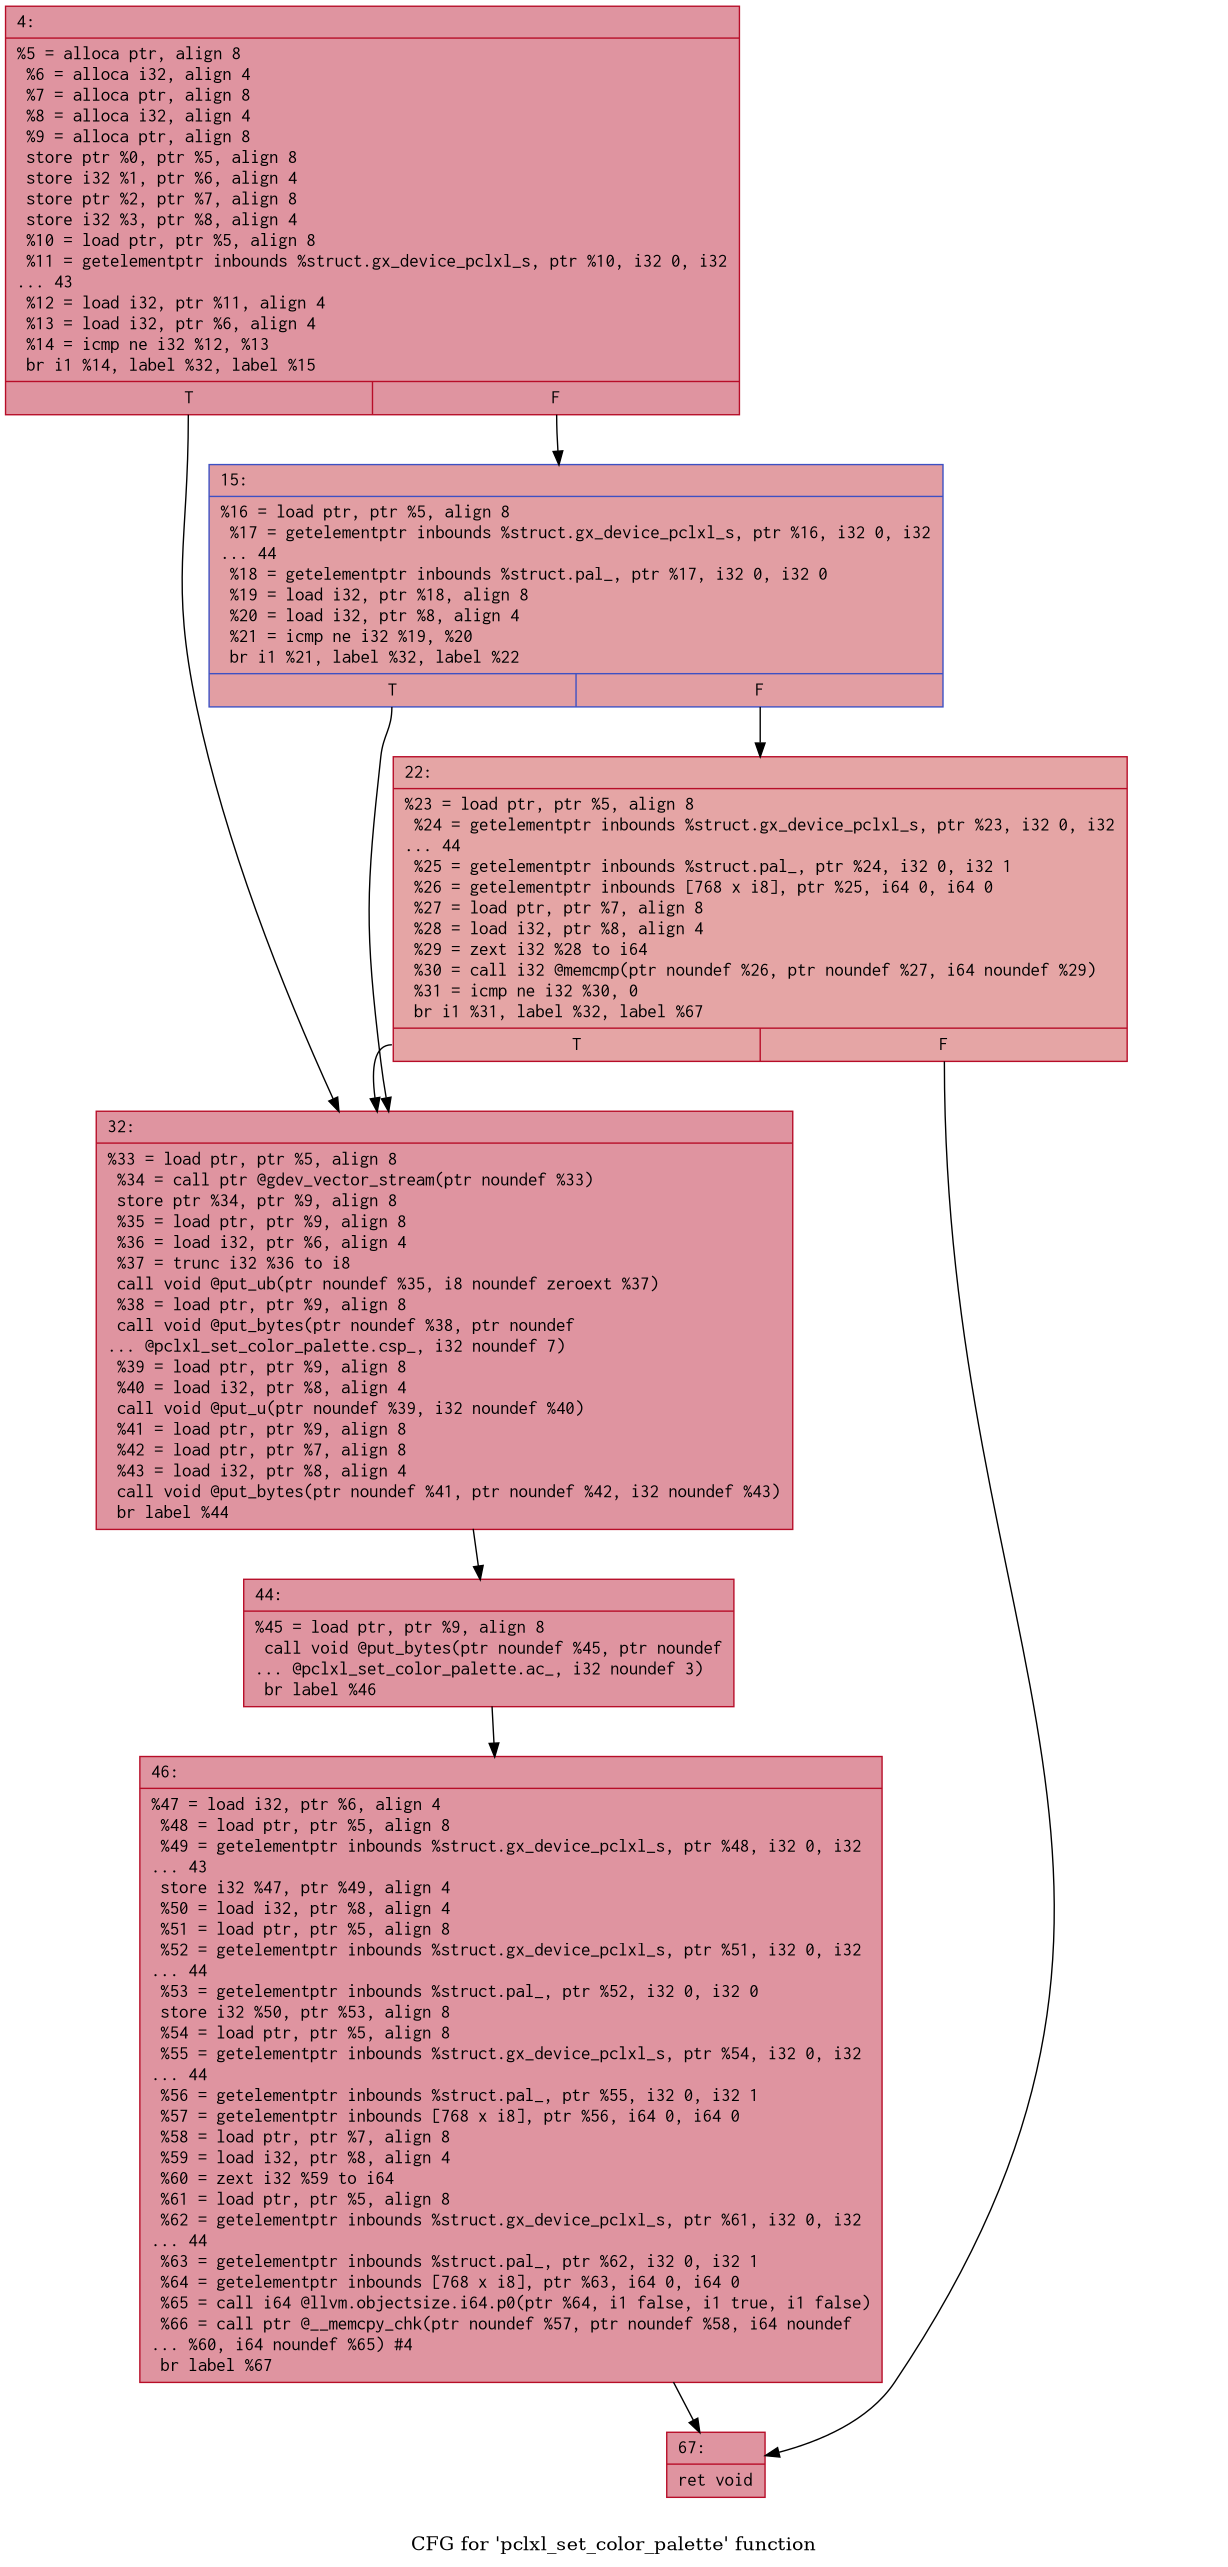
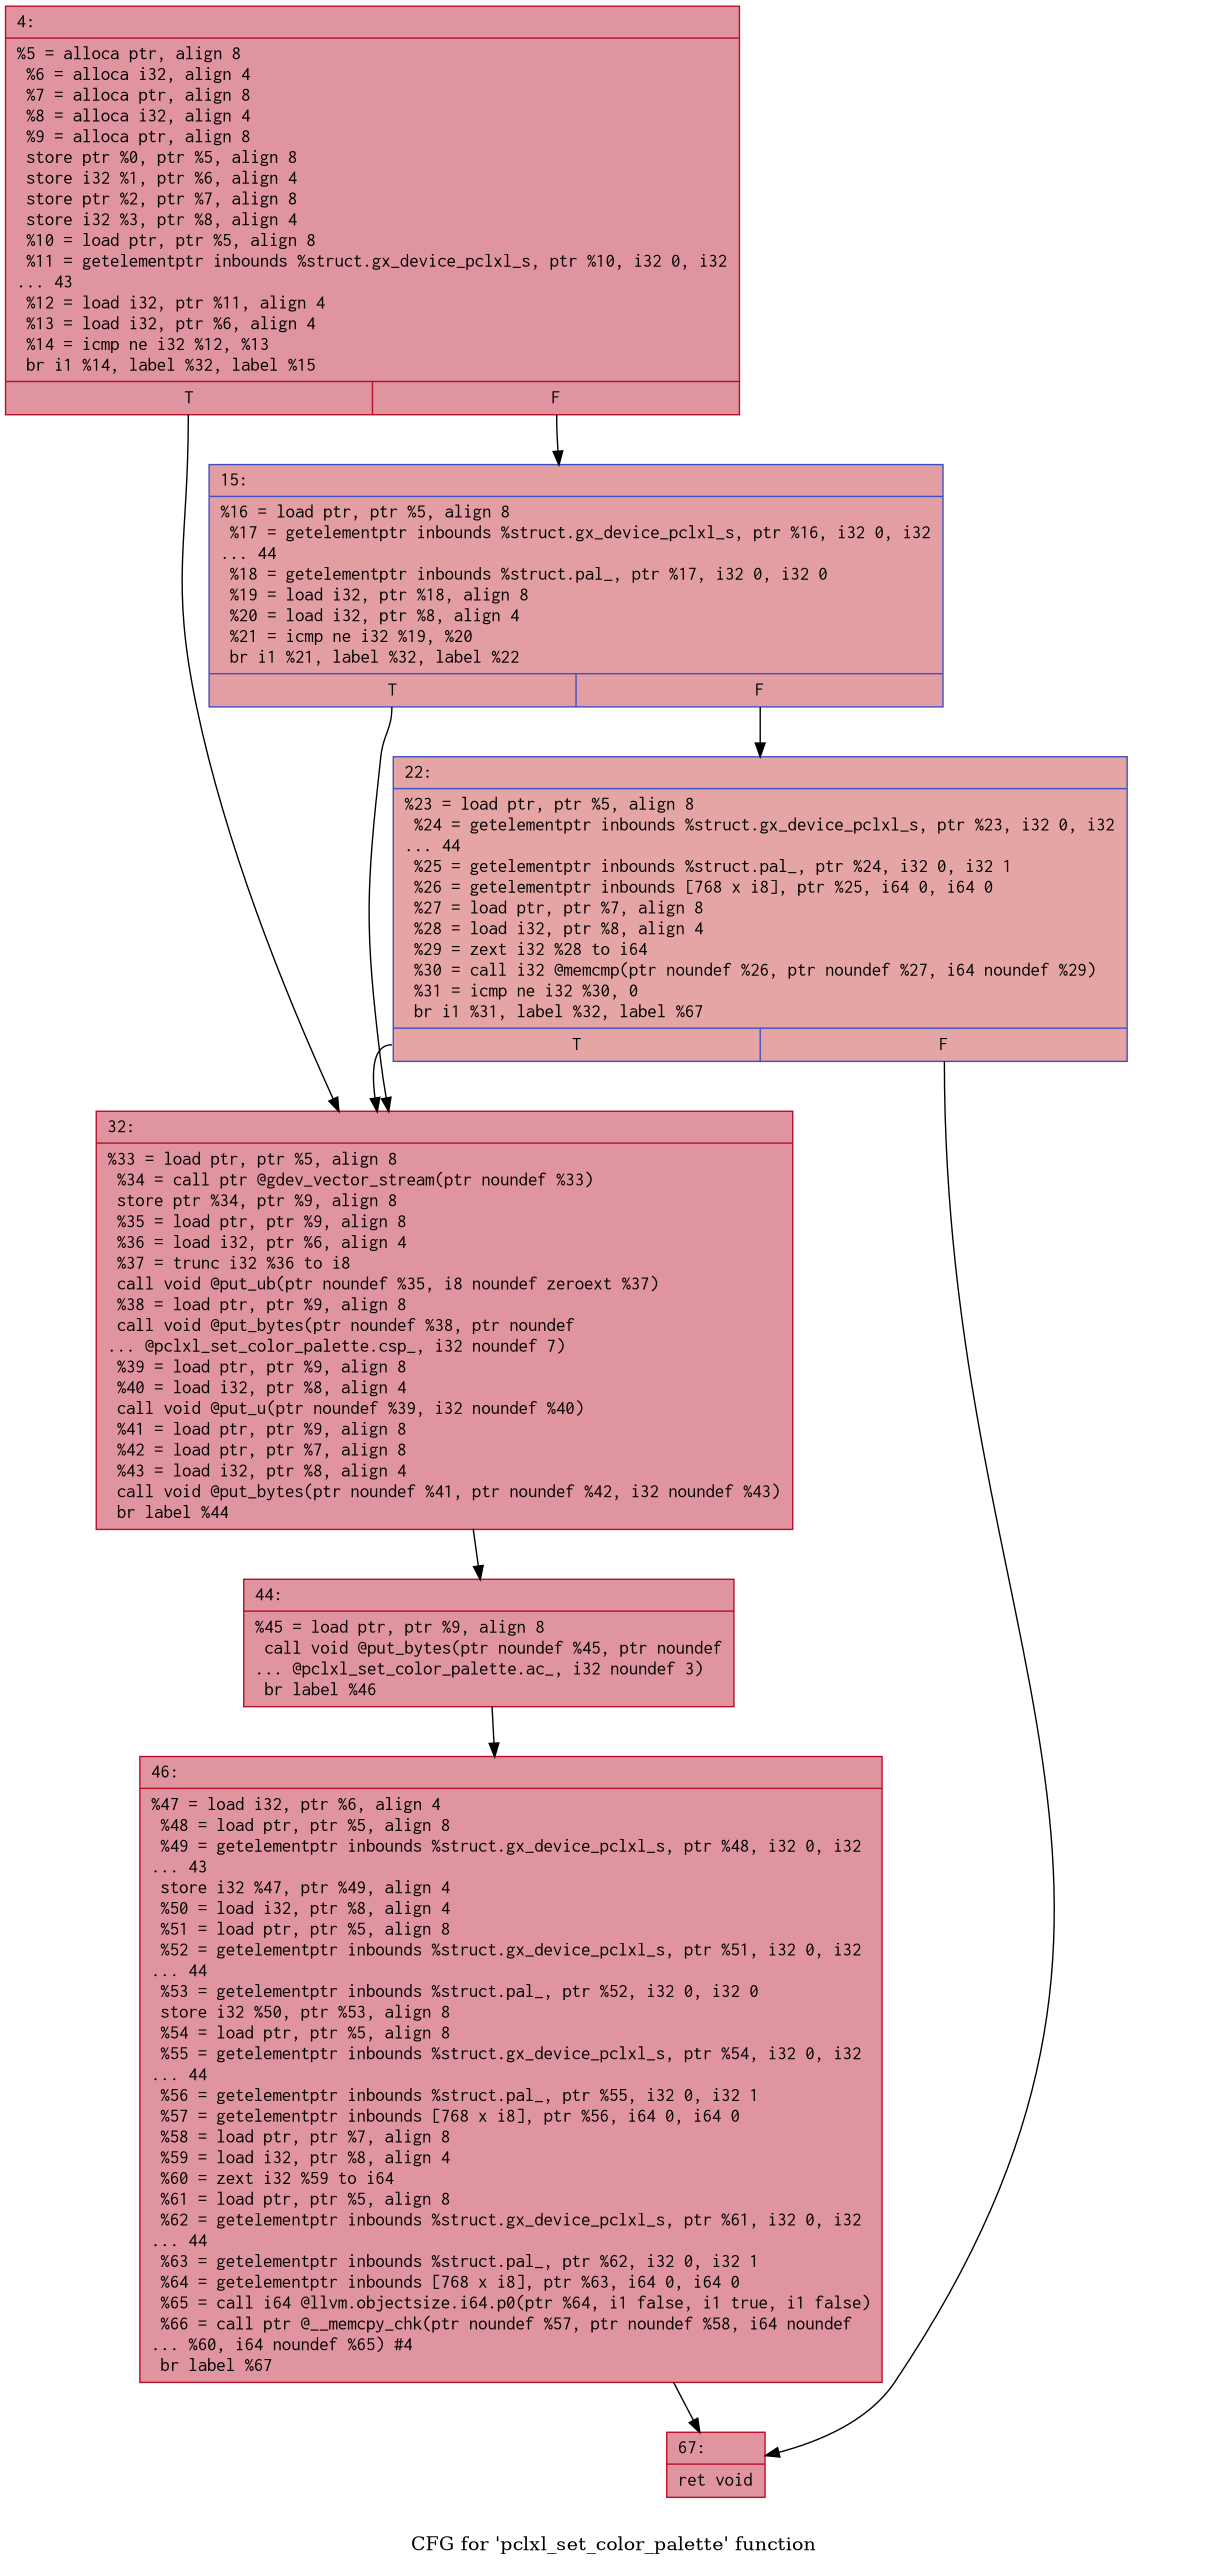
  digraph {
    label="CFG for 'pclxl_set_color_palette' function"
    node [color="#b70d28ff" fillcolor="#b70d2870" fontname=Courier shape=record style=filled]
    n1 [label="{4:\l|  %5 = alloca ptr, align 8\l  %6 = alloca i32, align 4\l  %7 = alloca ptr, align 8\l  %8 = alloca i32, align 4\l  %9 = alloca ptr, align 8\l  store ptr %0, ptr %5, align 8\l  store i32 %1, ptr %6, align 4\l  store ptr %2, ptr %7, align 8\l  store i32 %3, ptr %8, align 4\l  %10 = load ptr, ptr %5, align 8\l  %11 = getelementptr inbounds %struct.gx_device_pclxl_s, ptr %10, i32 0, i32\l... 43\l  %12 = load i32, ptr %11, align 4\l  %13 = load i32, ptr %6, align 4\l  %14 = icmp ne i32 %12, %13\l  br i1 %14, label %32, label %15\l|{<s0>T|<s1>F}}"]
    n2 [label="{32:\l|  %33 = load ptr, ptr %5, align 8\l  %34 = call ptr @gdev_vector_stream(ptr noundef %33)\l  store ptr %34, ptr %9, align 8\l  %35 = load ptr, ptr %9, align 8\l  %36 = load i32, ptr %6, align 4\l  %37 = trunc i32 %36 to i8\l  call void @put_ub(ptr noundef %35, i8 noundef zeroext %37)\l  %38 = load ptr, ptr %9, align 8\l  call void @put_bytes(ptr noundef %38, ptr noundef\l... @pclxl_set_color_palette.csp_, i32 noundef 7)\l  %39 = load ptr, ptr %9, align 8\l  %40 = load i32, ptr %8, align 4\l  call void @put_u(ptr noundef %39, i32 noundef %40)\l  %41 = load ptr, ptr %9, align 8\l  %42 = load ptr, ptr %7, align 8\l  %43 = load i32, ptr %8, align 4\l  call void @put_bytes(ptr noundef %41, ptr noundef %42, i32 noundef %43)\l  br label %44\l}"]
    n3 [color="#3d50c3ff" fillcolor="#be242e70" label="{15:\l|  %16 = load ptr, ptr %5, align 8\l  %17 = getelementptr inbounds %struct.gx_device_pclxl_s, ptr %16, i32 0, i32\l... 44\l  %18 = getelementptr inbounds %struct.pal_, ptr %17, i32 0, i32 0\l  %19 = load i32, ptr %18, align 8\l  %20 = load i32, ptr %8, align 4\l  %21 = icmp ne i32 %19, %20\l  br i1 %21, label %32, label %22\l|{<s0>T|<s1>F}}"]
    n4 [label="{44:\l|  %45 = load ptr, ptr %9, align 8\l  call void @put_bytes(ptr noundef %45, ptr noundef\l... @pclxl_set_color_palette.ac_, i32 noundef 3)\l  br label %46\l}"]
-   n5 [fillcolor="#c5333470" label="{22:\l|  %23 = load ptr, ptr %5, align 8\l  %24 = getelementptr inbounds %struct.gx_device_pclxl_s, ptr %23, i32 0, i32\l... 44\l  %25 = getelementptr inbounds %struct.pal_, ptr %24, i32 0, i32 1\l  %26 = getelementptr inbounds [768 x i8], ptr %25, i64 0, i64 0\l  %27 = load ptr, ptr %7, align 8\l  %28 = load i32, ptr %8, align 4\l  %29 = zext i32 %28 to i64\l  %30 = call i32 @memcmp(ptr noundef %26, ptr noundef %27, i64 noundef %29)\l  %31 = icmp ne i32 %30, 0\l  br i1 %31, label %32, label %67\l|{<s0>T|<s1>F}}"]
+   n5 [color="#3d50c3ff" fillcolor="#c5333470" label="{22:\l|  %23 = load ptr, ptr %5, align 8\l  %24 = getelementptr inbounds %struct.gx_device_pclxl_s, ptr %23, i32 0, i32\l... 44\l  %25 = getelementptr inbounds %struct.pal_, ptr %24, i32 0, i32 1\l  %26 = getelementptr inbounds [768 x i8], ptr %25, i64 0, i64 0\l  %27 = load ptr, ptr %7, align 8\l  %28 = load i32, ptr %8, align 4\l  %29 = zext i32 %28 to i64\l  %30 = call i32 @memcmp(ptr noundef %26, ptr noundef %27, i64 noundef %29)\l  %31 = icmp ne i32 %30, 0\l  br i1 %31, label %32, label %67\l|{<s0>T|<s1>F}}"]
    n6 [label="{67:\l|  ret void\l}"]
    n7 [label="{46:\l|  %47 = load i32, ptr %6, align 4\l  %48 = load ptr, ptr %5, align 8\l  %49 = getelementptr inbounds %struct.gx_device_pclxl_s, ptr %48, i32 0, i32\l... 43\l  store i32 %47, ptr %49, align 4\l  %50 = load i32, ptr %8, align 4\l  %51 = load ptr, ptr %5, align 8\l  %52 = getelementptr inbounds %struct.gx_device_pclxl_s, ptr %51, i32 0, i32\l... 44\l  %53 = getelementptr inbounds %struct.pal_, ptr %52, i32 0, i32 0\l  store i32 %50, ptr %53, align 8\l  %54 = load ptr, ptr %5, align 8\l  %55 = getelementptr inbounds %struct.gx_device_pclxl_s, ptr %54, i32 0, i32\l... 44\l  %56 = getelementptr inbounds %struct.pal_, ptr %55, i32 0, i32 1\l  %57 = getelementptr inbounds [768 x i8], ptr %56, i64 0, i64 0\l  %58 = load ptr, ptr %7, align 8\l  %59 = load i32, ptr %8, align 4\l  %60 = zext i32 %59 to i64\l  %61 = load ptr, ptr %5, align 8\l  %62 = getelementptr inbounds %struct.gx_device_pclxl_s, ptr %61, i32 0, i32\l... 44\l  %63 = getelementptr inbounds %struct.pal_, ptr %62, i32 0, i32 1\l  %64 = getelementptr inbounds [768 x i8], ptr %63, i64 0, i64 0\l  %65 = call i64 @llvm.objectsize.i64.p0(ptr %64, i1 false, i1 true, i1 false)\l  %66 = call ptr @__memcpy_chk(ptr noundef %57, ptr noundef %58, i64 noundef\l... %60, i64 noundef %65) #4\l  br label %67\l}"]
    n1 -> n2 [tailport=s0]
    n1 -> n3 [tailport=s1]
    n2 -> n4
    n3 -> n2 [tailport=s0]
    n3 -> n5 [tailport=s1]
    n4 -> n7
    n5 -> n2 [tailport=s0]
    n5 -> n6 [tailport=s1]
    n7 -> n6
  }
